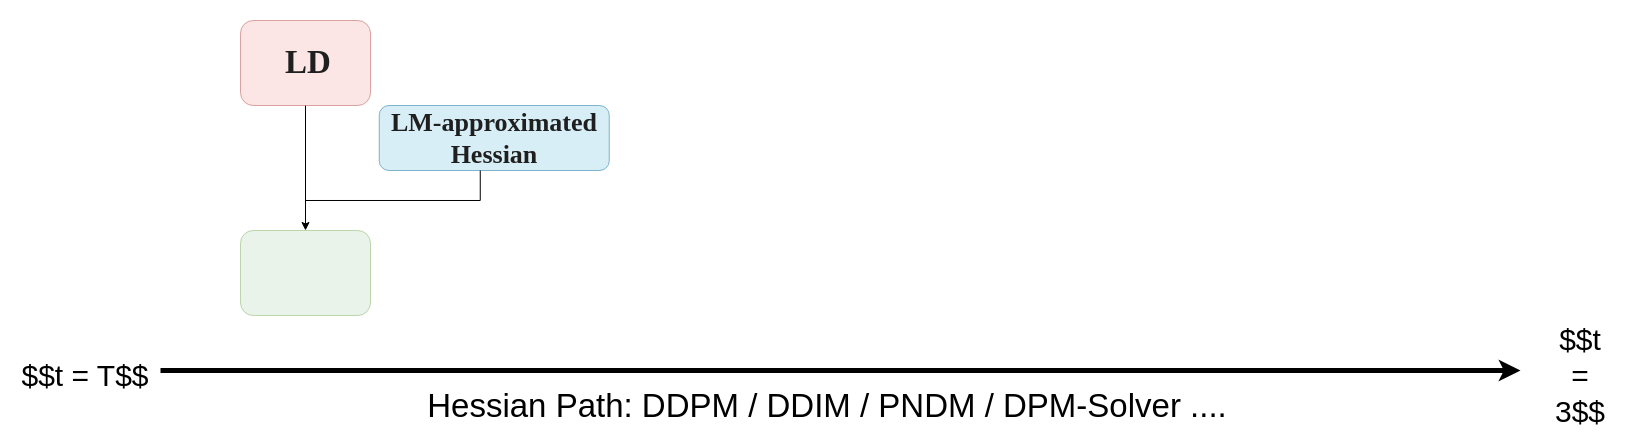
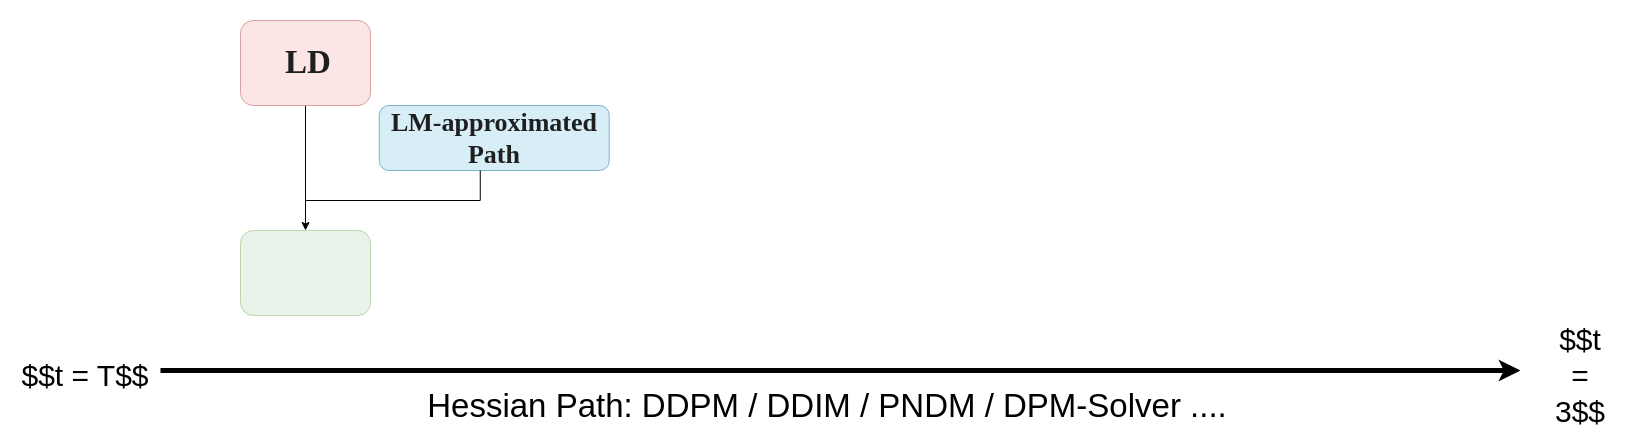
  <mxCell id="0" />
  <mxCell id="1" parent="0" />
  <mxCell id="2" value="" style="rounded=1;whiteSpace=wrap;html=1;fillColor=#d5e8d4;strokeColor=#82b366;opacity=50;" vertex="1" parent="1"><mxGeometry x="240" y="230" width="130" height="85" as="geometry" /></mxCell>
  <mxCell id="3" value="" style="endArrow=classic;html=1;rounded=0;strokeWidth=5;" edge="1" parent="1"><mxGeometry width="50" height="50" relative="1" as="geometry"><mxPoint x="160" y="370" as="sourcePoint" /><mxPoint x="1520" y="370" as="targetPoint" /></mxGeometry></mxCell>
  <mxCell id="4" value="&lt;font style=&quot;font-size: 30px;&quot;&gt;$$t = T$$&lt;/font&gt;" style="text;html=1;align=center;verticalAlign=middle;whiteSpace=wrap;rounded=0;" vertex="1" parent="1"><mxGeometry x="20" y="360" width="130" height="30" as="geometry" /></mxCell>
  <mxCell id="5" value="&lt;font style=&quot;font-size: 30px;&quot;&gt;$$t = 3$$&lt;/font&gt;" style="text;html=1;align=center;verticalAlign=middle;whiteSpace=wrap;rounded=0;" vertex="1" parent="1"><mxGeometry x="1550" y="360" width="60" height="30" as="geometry" /></mxCell>
  <mxCell id="6" value="&lt;font style=&quot;font-size: 33px;&quot;&gt;Hessian Path: DDPM / DDIM / PNDM / DPM-Solver ....&lt;/font&gt;" style="text;html=1;align=center;verticalAlign=middle;whiteSpace=wrap;rounded=0;" vertex="1" parent="1"><mxGeometry x="327" y="390" width="1000" height="30" as="geometry" /></mxCell>
  <mxCell id="7" style="edgeStyle=orthogonalEdgeStyle;rounded=0;orthogonalLoop=1;jettySize=auto;html=1;" edge="1" parent="1" source="8"><mxGeometry relative="1" as="geometry"><mxPoint x="305" y="229.99" as="targetPoint" /></mxGeometry></mxCell>
  <mxCell id="8" value="" style="rounded=1;whiteSpace=wrap;html=1;fillColor=#f8cecc;strokeColor=#b85450;opacity=50;" vertex="1" parent="1"><mxGeometry x="240" y="20" width="130" height="85" as="geometry" /></mxCell>
  <mxCell id="9" value="&lt;span style=&quot;color: rgb(31, 31, 31); font-family: &amp;quot;Times New Roman&amp;quot;; text-align: left;&quot;&gt;&lt;font style=&quot;font-size: 33px;&quot;&gt;&lt;b&gt;LD&lt;/b&gt;&lt;/font&gt;&lt;/span&gt;" style="rounded=1;whiteSpace=wrap;html=1;fillColor=none;strokeColor=none;opacity=30;gradientColor=none;" vertex="1" parent="1"><mxGeometry x="243.75" y="39.37" width="127.5" height="46.25" as="geometry" /></mxCell>
  <mxCell id="10" value="" style="rounded=1;whiteSpace=wrap;html=1;fillColor=#b1ddf0;strokeColor=#10739e;opacity=50;" vertex="1" parent="1"><mxGeometry x="378.75" y="105" width="230" height="65" as="geometry" /></mxCell>
- <mxCell id="11" value="&lt;span style=&quot;color: rgb(31, 31, 31); font-family: &amp;quot;Times New Roman&amp;quot;; text-align: left; font-size: 26px;&quot;&gt;&lt;font style=&quot;font-size: 26px;&quot;&gt;&lt;b style=&quot;&quot;&gt;LM-approximated&lt;/b&gt;&lt;/font&gt;&lt;/span&gt;&lt;div style=&quot;font-size: 26px;&quot;&gt;&lt;span style=&quot;color: rgb(31, 31, 31); font-family: &amp;quot;Times New Roman&amp;quot;; text-align: left;&quot;&gt;&lt;font style=&quot;font-size: 26px;&quot;&gt;&lt;b style=&quot;&quot;&gt;Hessian&lt;/b&gt;&lt;/font&gt;&lt;/span&gt;&lt;/div&gt;" style="rounded=1;whiteSpace=wrap;html=1;fillColor=none;strokeColor=none;opacity=30;gradientColor=none;" vertex="1" parent="1"><mxGeometry x="345" y="114.38" width="297.5" height="46.25" as="geometry" /></mxCell>
+ <mxCell id="11" value="&lt;span style=&quot;color: rgb(31, 31, 31); font-family: &amp;quot;Times New Roman&amp;quot;; text-align: left; font-size: 26px;&quot;&gt;&lt;font style=&quot;font-size: 26px;&quot;&gt;&lt;b style=&quot;&quot;&gt;LM-approximated&lt;/b&gt;&lt;/font&gt;&lt;/span&gt;&lt;div style=&quot;font-size: 26px;&quot;&gt;&lt;span style=&quot;color: rgb(31, 31, 31); font-family: &amp;quot;Times New Roman&amp;quot;; text-align: left;&quot;&gt;&lt;font style=&quot;font-size: 26px;&quot;&gt;&lt;b style=&quot;&quot;&gt;Path&lt;/b&gt;&lt;/font&gt;&lt;/span&gt;&lt;/div&gt;" style="rounded=1;whiteSpace=wrap;html=1;fillColor=none;strokeColor=none;opacity=30;gradientColor=none;" vertex="1" parent="1"><mxGeometry x="345" y="114.38" width="297.5" height="46.25" as="geometry" /></mxCell>
  <mxCell id="12" value="" style="endArrow=none;html=1;rounded=0;entryX=0.5;entryY=1;entryDx=0;entryDy=0;" edge="1" parent="1"><mxGeometry width="50" height="50" relative="1" as="geometry"><mxPoint x="304.75" y="199.99" as="sourcePoint" /><mxPoint x="479.75" y="170" as="targetPoint" /><Array as="points"><mxPoint x="479.75" y="199.99" /></Array></mxGeometry></mxCell>
